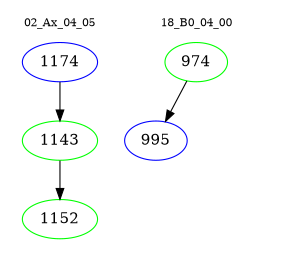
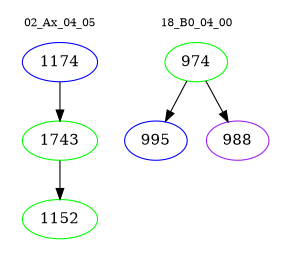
  digraph {
    node [color=green]
    edge [color=black]
-   n1 [label=1143]
+   n1 [label=1743]
    n2 [color=blue label=1174]
    n3 [label=1152]
    n4 [label=974]
    n5 [color=blue label=995]
+   n6 [color=purple label=988]
    subgraph cluster_1 {
      color=white
      fontsize=10
      label="02_Ax_04_05"
      n1
      n2
      n3
    }
    subgraph cluster_2 {
      color=white
      fontsize=10
      label="18_B0_04_00"
      n4
      n5
+     n6
    }
    n1 -> n3
    n2 -> n1
    n4 -> n5
+   n4 -> n6
  }
